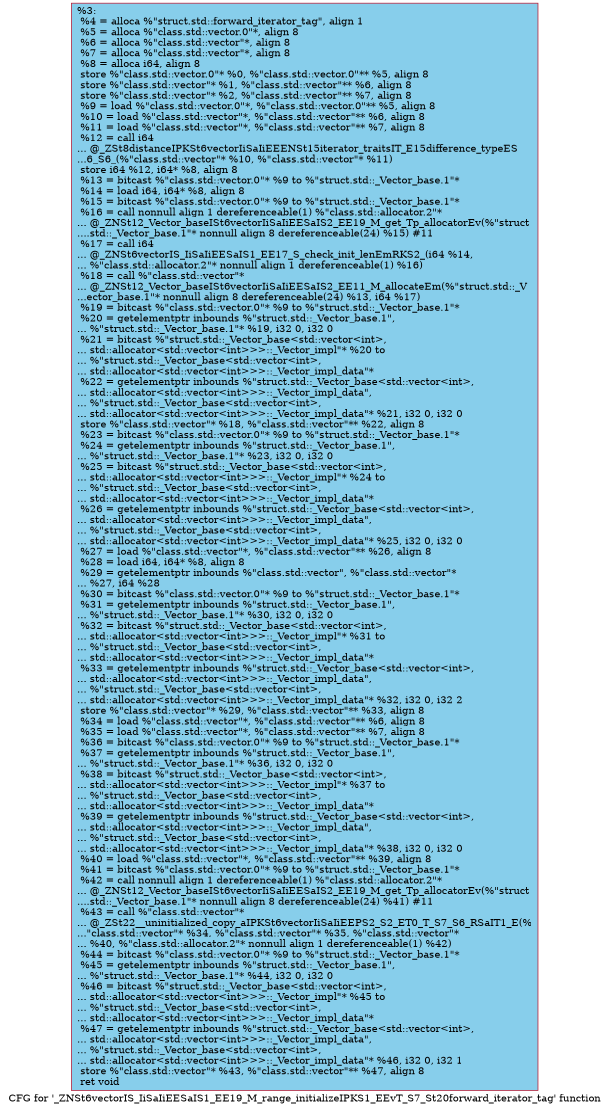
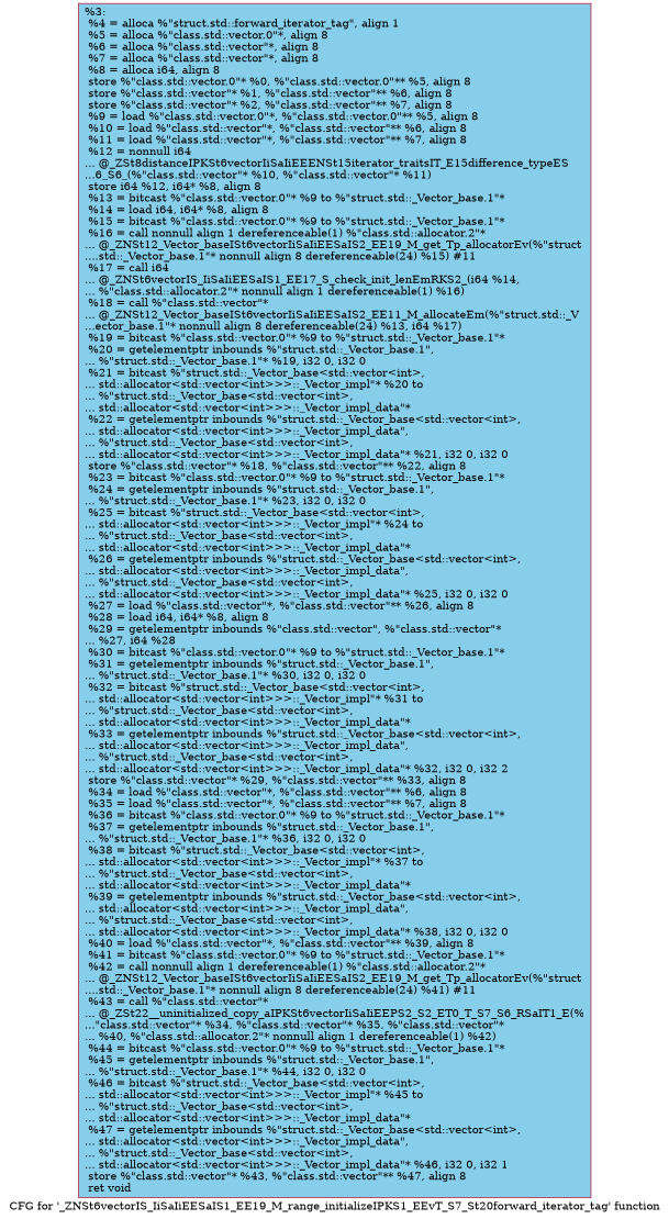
  digraph {
    label="CFG for '_ZNSt6vectorIS_IiSaIiEESaIS1_EE19_M_range_initializeIPKS1_EEvT_S7_St20forward_iterator_tag' function"
-   n1 [color="#b70d28ff" fillcolor=skyblue label="{%3:\l  %4 = alloca %\"struct.std::forward_iterator_tag\", align 1\l  %5 = alloca %\"class.std::vector.0\"*, align 8\l  %6 = alloca %\"class.std::vector\"*, align 8\l  %7 = alloca %\"class.std::vector\"*, align 8\l  %8 = alloca i64, align 8\l  store %\"class.std::vector.0\"* %0, %\"class.std::vector.0\"** %5, align 8\l  store %\"class.std::vector\"* %1, %\"class.std::vector\"** %6, align 8\l  store %\"class.std::vector\"* %2, %\"class.std::vector\"** %7, align 8\l  %9 = load %\"class.std::vector.0\"*, %\"class.std::vector.0\"** %5, align 8\l  %10 = load %\"class.std::vector\"*, %\"class.std::vector\"** %6, align 8\l  %11 = load %\"class.std::vector\"*, %\"class.std::vector\"** %7, align 8\l  %12 = call i64\l... @_ZSt8distanceIPKSt6vectorIiSaIiEEENSt15iterator_traitsIT_E15difference_typeES\l...6_S6_(%\"class.std::vector\"* %10, %\"class.std::vector\"* %11)\l  store i64 %12, i64* %8, align 8\l  %13 = bitcast %\"class.std::vector.0\"* %9 to %\"struct.std::_Vector_base.1\"*\l  %14 = load i64, i64* %8, align 8\l  %15 = bitcast %\"class.std::vector.0\"* %9 to %\"struct.std::_Vector_base.1\"*\l  %16 = call nonnull align 1 dereferenceable(1) %\"class.std::allocator.2\"*\l... @_ZNSt12_Vector_baseISt6vectorIiSaIiEESaIS2_EE19_M_get_Tp_allocatorEv(%\"struct\l....std::_Vector_base.1\"* nonnull align 8 dereferenceable(24) %15) #11\l  %17 = call i64\l... @_ZNSt6vectorIS_IiSaIiEESaIS1_EE17_S_check_init_lenEmRKS2_(i64 %14,\l... %\"class.std::allocator.2\"* nonnull align 1 dereferenceable(1) %16)\l  %18 = call %\"class.std::vector\"*\l... @_ZNSt12_Vector_baseISt6vectorIiSaIiEESaIS2_EE11_M_allocateEm(%\"struct.std::_V\l...ector_base.1\"* nonnull align 8 dereferenceable(24) %13, i64 %17)\l  %19 = bitcast %\"class.std::vector.0\"* %9 to %\"struct.std::_Vector_base.1\"*\l  %20 = getelementptr inbounds %\"struct.std::_Vector_base.1\",\l... %\"struct.std::_Vector_base.1\"* %19, i32 0, i32 0\l  %21 = bitcast %\"struct.std::_Vector_base\<std::vector\<int\>,\l... std::allocator\<std::vector\<int\>\>\>::_Vector_impl\"* %20 to\l... %\"struct.std::_Vector_base\<std::vector\<int\>,\l... std::allocator\<std::vector\<int\>\>\>::_Vector_impl_data\"*\l  %22 = getelementptr inbounds %\"struct.std::_Vector_base\<std::vector\<int\>,\l... std::allocator\<std::vector\<int\>\>\>::_Vector_impl_data\",\l... %\"struct.std::_Vector_base\<std::vector\<int\>,\l... std::allocator\<std::vector\<int\>\>\>::_Vector_impl_data\"* %21, i32 0, i32 0\l  store %\"class.std::vector\"* %18, %\"class.std::vector\"** %22, align 8\l  %23 = bitcast %\"class.std::vector.0\"* %9 to %\"struct.std::_Vector_base.1\"*\l  %24 = getelementptr inbounds %\"struct.std::_Vector_base.1\",\l... %\"struct.std::_Vector_base.1\"* %23, i32 0, i32 0\l  %25 = bitcast %\"struct.std::_Vector_base\<std::vector\<int\>,\l... std::allocator\<std::vector\<int\>\>\>::_Vector_impl\"* %24 to\l... %\"struct.std::_Vector_base\<std::vector\<int\>,\l... std::allocator\<std::vector\<int\>\>\>::_Vector_impl_data\"*\l  %26 = getelementptr inbounds %\"struct.std::_Vector_base\<std::vector\<int\>,\l... std::allocator\<std::vector\<int\>\>\>::_Vector_impl_data\",\l... %\"struct.std::_Vector_base\<std::vector\<int\>,\l... std::allocator\<std::vector\<int\>\>\>::_Vector_impl_data\"* %25, i32 0, i32 0\l  %27 = load %\"class.std::vector\"*, %\"class.std::vector\"** %26, align 8\l  %28 = load i64, i64* %8, align 8\l  %29 = getelementptr inbounds %\"class.std::vector\", %\"class.std::vector\"*\l... %27, i64 %28\l  %30 = bitcast %\"class.std::vector.0\"* %9 to %\"struct.std::_Vector_base.1\"*\l  %31 = getelementptr inbounds %\"struct.std::_Vector_base.1\",\l... %\"struct.std::_Vector_base.1\"* %30, i32 0, i32 0\l  %32 = bitcast %\"struct.std::_Vector_base\<std::vector\<int\>,\l... std::allocator\<std::vector\<int\>\>\>::_Vector_impl\"* %31 to\l... %\"struct.std::_Vector_base\<std::vector\<int\>,\l... std::allocator\<std::vector\<int\>\>\>::_Vector_impl_data\"*\l  %33 = getelementptr inbounds %\"struct.std::_Vector_base\<std::vector\<int\>,\l... std::allocator\<std::vector\<int\>\>\>::_Vector_impl_data\",\l... %\"struct.std::_Vector_base\<std::vector\<int\>,\l... std::allocator\<std::vector\<int\>\>\>::_Vector_impl_data\"* %32, i32 0, i32 2\l  store %\"class.std::vector\"* %29, %\"class.std::vector\"** %33, align 8\l  %34 = load %\"class.std::vector\"*, %\"class.std::vector\"** %6, align 8\l  %35 = load %\"class.std::vector\"*, %\"class.std::vector\"** %7, align 8\l  %36 = bitcast %\"class.std::vector.0\"* %9 to %\"struct.std::_Vector_base.1\"*\l  %37 = getelementptr inbounds %\"struct.std::_Vector_base.1\",\l... %\"struct.std::_Vector_base.1\"* %36, i32 0, i32 0\l  %38 = bitcast %\"struct.std::_Vector_base\<std::vector\<int\>,\l... std::allocator\<std::vector\<int\>\>\>::_Vector_impl\"* %37 to\l... %\"struct.std::_Vector_base\<std::vector\<int\>,\l... std::allocator\<std::vector\<int\>\>\>::_Vector_impl_data\"*\l  %39 = getelementptr inbounds %\"struct.std::_Vector_base\<std::vector\<int\>,\l... std::allocator\<std::vector\<int\>\>\>::_Vector_impl_data\",\l... %\"struct.std::_Vector_base\<std::vector\<int\>,\l... std::allocator\<std::vector\<int\>\>\>::_Vector_impl_data\"* %38, i32 0, i32 0\l  %40 = load %\"class.std::vector\"*, %\"class.std::vector\"** %39, align 8\l  %41 = bitcast %\"class.std::vector.0\"* %9 to %\"struct.std::_Vector_base.1\"*\l  %42 = call nonnull align 1 dereferenceable(1) %\"class.std::allocator.2\"*\l... @_ZNSt12_Vector_baseISt6vectorIiSaIiEESaIS2_EE19_M_get_Tp_allocatorEv(%\"struct\l....std::_Vector_base.1\"* nonnull align 8 dereferenceable(24) %41) #11\l  %43 = call %\"class.std::vector\"*\l... @_ZSt22__uninitialized_copy_aIPKSt6vectorIiSaIiEEPS2_S2_ET0_T_S7_S6_RSaIT1_E(%\l...\"class.std::vector\"* %34, %\"class.std::vector\"* %35, %\"class.std::vector\"*\l... %40, %\"class.std::allocator.2\"* nonnull align 1 dereferenceable(1) %42)\l  %44 = bitcast %\"class.std::vector.0\"* %9 to %\"struct.std::_Vector_base.1\"*\l  %45 = getelementptr inbounds %\"struct.std::_Vector_base.1\",\l... %\"struct.std::_Vector_base.1\"* %44, i32 0, i32 0\l  %46 = bitcast %\"struct.std::_Vector_base\<std::vector\<int\>,\l... std::allocator\<std::vector\<int\>\>\>::_Vector_impl\"* %45 to\l... %\"struct.std::_Vector_base\<std::vector\<int\>,\l... std::allocator\<std::vector\<int\>\>\>::_Vector_impl_data\"*\l  %47 = getelementptr inbounds %\"struct.std::_Vector_base\<std::vector\<int\>,\l... std::allocator\<std::vector\<int\>\>\>::_Vector_impl_data\",\l... %\"struct.std::_Vector_base\<std::vector\<int\>,\l... std::allocator\<std::vector\<int\>\>\>::_Vector_impl_data\"* %46, i32 0, i32 1\l  store %\"class.std::vector\"* %43, %\"class.std::vector\"** %47, align 8\l  ret void\l}" shape=record style=filled]
+   n1 [color="#b70d28ff" fillcolor=skyblue label="{%3:\l  %4 = alloca %\"struct.std::forward_iterator_tag\", align 1\l  %5 = alloca %\"class.std::vector.0\"*, align 8\l  %6 = alloca %\"class.std::vector\"*, align 8\l  %7 = alloca %\"class.std::vector\"*, align 8\l  %8 = alloca i64, align 8\l  store %\"class.std::vector.0\"* %0, %\"class.std::vector.0\"** %5, align 8\l  store %\"class.std::vector\"* %1, %\"class.std::vector\"** %6, align 8\l  store %\"class.std::vector\"* %2, %\"class.std::vector\"** %7, align 8\l  %9 = load %\"class.std::vector.0\"*, %\"class.std::vector.0\"** %5, align 8\l  %10 = load %\"class.std::vector\"*, %\"class.std::vector\"** %6, align 8\l  %11 = load %\"class.std::vector\"*, %\"class.std::vector\"** %7, align 8\l  %12 = nonnull i64\l... @_ZSt8distanceIPKSt6vectorIiSaIiEEENSt15iterator_traitsIT_E15difference_typeES\l...6_S6_(%\"class.std::vector\"* %10, %\"class.std::vector\"* %11)\l  store i64 %12, i64* %8, align 8\l  %13 = bitcast %\"class.std::vector.0\"* %9 to %\"struct.std::_Vector_base.1\"*\l  %14 = load i64, i64* %8, align 8\l  %15 = bitcast %\"class.std::vector.0\"* %9 to %\"struct.std::_Vector_base.1\"*\l  %16 = call nonnull align 1 dereferenceable(1) %\"class.std::allocator.2\"*\l... @_ZNSt12_Vector_baseISt6vectorIiSaIiEESaIS2_EE19_M_get_Tp_allocatorEv(%\"struct\l....std::_Vector_base.1\"* nonnull align 8 dereferenceable(24) %15) #11\l  %17 = call i64\l... @_ZNSt6vectorIS_IiSaIiEESaIS1_EE17_S_check_init_lenEmRKS2_(i64 %14,\l... %\"class.std::allocator.2\"* nonnull align 1 dereferenceable(1) %16)\l  %18 = call %\"class.std::vector\"*\l... @_ZNSt12_Vector_baseISt6vectorIiSaIiEESaIS2_EE11_M_allocateEm(%\"struct.std::_V\l...ector_base.1\"* nonnull align 8 dereferenceable(24) %13, i64 %17)\l  %19 = bitcast %\"class.std::vector.0\"* %9 to %\"struct.std::_Vector_base.1\"*\l  %20 = getelementptr inbounds %\"struct.std::_Vector_base.1\",\l... %\"struct.std::_Vector_base.1\"* %19, i32 0, i32 0\l  %21 = bitcast %\"struct.std::_Vector_base\<std::vector\<int\>,\l... std::allocator\<std::vector\<int\>\>\>::_Vector_impl\"* %20 to\l... %\"struct.std::_Vector_base\<std::vector\<int\>,\l... std::allocator\<std::vector\<int\>\>\>::_Vector_impl_data\"*\l  %22 = getelementptr inbounds %\"struct.std::_Vector_base\<std::vector\<int\>,\l... std::allocator\<std::vector\<int\>\>\>::_Vector_impl_data\",\l... %\"struct.std::_Vector_base\<std::vector\<int\>,\l... std::allocator\<std::vector\<int\>\>\>::_Vector_impl_data\"* %21, i32 0, i32 0\l  store %\"class.std::vector\"* %18, %\"class.std::vector\"** %22, align 8\l  %23 = bitcast %\"class.std::vector.0\"* %9 to %\"struct.std::_Vector_base.1\"*\l  %24 = getelementptr inbounds %\"struct.std::_Vector_base.1\",\l... %\"struct.std::_Vector_base.1\"* %23, i32 0, i32 0\l  %25 = bitcast %\"struct.std::_Vector_base\<std::vector\<int\>,\l... std::allocator\<std::vector\<int\>\>\>::_Vector_impl\"* %24 to\l... %\"struct.std::_Vector_base\<std::vector\<int\>,\l... std::allocator\<std::vector\<int\>\>\>::_Vector_impl_data\"*\l  %26 = getelementptr inbounds %\"struct.std::_Vector_base\<std::vector\<int\>,\l... std::allocator\<std::vector\<int\>\>\>::_Vector_impl_data\",\l... %\"struct.std::_Vector_base\<std::vector\<int\>,\l... std::allocator\<std::vector\<int\>\>\>::_Vector_impl_data\"* %25, i32 0, i32 0\l  %27 = load %\"class.std::vector\"*, %\"class.std::vector\"** %26, align 8\l  %28 = load i64, i64* %8, align 8\l  %29 = getelementptr inbounds %\"class.std::vector\", %\"class.std::vector\"*\l... %27, i64 %28\l  %30 = bitcast %\"class.std::vector.0\"* %9 to %\"struct.std::_Vector_base.1\"*\l  %31 = getelementptr inbounds %\"struct.std::_Vector_base.1\",\l... %\"struct.std::_Vector_base.1\"* %30, i32 0, i32 0\l  %32 = bitcast %\"struct.std::_Vector_base\<std::vector\<int\>,\l... std::allocator\<std::vector\<int\>\>\>::_Vector_impl\"* %31 to\l... %\"struct.std::_Vector_base\<std::vector\<int\>,\l... std::allocator\<std::vector\<int\>\>\>::_Vector_impl_data\"*\l  %33 = getelementptr inbounds %\"struct.std::_Vector_base\<std::vector\<int\>,\l... std::allocator\<std::vector\<int\>\>\>::_Vector_impl_data\",\l... %\"struct.std::_Vector_base\<std::vector\<int\>,\l... std::allocator\<std::vector\<int\>\>\>::_Vector_impl_data\"* %32, i32 0, i32 2\l  store %\"class.std::vector\"* %29, %\"class.std::vector\"** %33, align 8\l  %34 = load %\"class.std::vector\"*, %\"class.std::vector\"** %6, align 8\l  %35 = load %\"class.std::vector\"*, %\"class.std::vector\"** %7, align 8\l  %36 = bitcast %\"class.std::vector.0\"* %9 to %\"struct.std::_Vector_base.1\"*\l  %37 = getelementptr inbounds %\"struct.std::_Vector_base.1\",\l... %\"struct.std::_Vector_base.1\"* %36, i32 0, i32 0\l  %38 = bitcast %\"struct.std::_Vector_base\<std::vector\<int\>,\l... std::allocator\<std::vector\<int\>\>\>::_Vector_impl\"* %37 to\l... %\"struct.std::_Vector_base\<std::vector\<int\>,\l... std::allocator\<std::vector\<int\>\>\>::_Vector_impl_data\"*\l  %39 = getelementptr inbounds %\"struct.std::_Vector_base\<std::vector\<int\>,\l... std::allocator\<std::vector\<int\>\>\>::_Vector_impl_data\",\l... %\"struct.std::_Vector_base\<std::vector\<int\>,\l... std::allocator\<std::vector\<int\>\>\>::_Vector_impl_data\"* %38, i32 0, i32 0\l  %40 = load %\"class.std::vector\"*, %\"class.std::vector\"** %39, align 8\l  %41 = bitcast %\"class.std::vector.0\"* %9 to %\"struct.std::_Vector_base.1\"*\l  %42 = call nonnull align 1 dereferenceable(1) %\"class.std::allocator.2\"*\l... @_ZNSt12_Vector_baseISt6vectorIiSaIiEESaIS2_EE19_M_get_Tp_allocatorEv(%\"struct\l....std::_Vector_base.1\"* nonnull align 8 dereferenceable(24) %41) #11\l  %43 = call %\"class.std::vector\"*\l... @_ZSt22__uninitialized_copy_aIPKSt6vectorIiSaIiEEPS2_S2_ET0_T_S7_S6_RSaIT1_E(%\l...\"class.std::vector\"* %34, %\"class.std::vector\"* %35, %\"class.std::vector\"*\l... %40, %\"class.std::allocator.2\"* nonnull align 1 dereferenceable(1) %42)\l  %44 = bitcast %\"class.std::vector.0\"* %9 to %\"struct.std::_Vector_base.1\"*\l  %45 = getelementptr inbounds %\"struct.std::_Vector_base.1\",\l... %\"struct.std::_Vector_base.1\"* %44, i32 0, i32 0\l  %46 = bitcast %\"struct.std::_Vector_base\<std::vector\<int\>,\l... std::allocator\<std::vector\<int\>\>\>::_Vector_impl\"* %45 to\l... %\"struct.std::_Vector_base\<std::vector\<int\>,\l... std::allocator\<std::vector\<int\>\>\>::_Vector_impl_data\"*\l  %47 = getelementptr inbounds %\"struct.std::_Vector_base\<std::vector\<int\>,\l... std::allocator\<std::vector\<int\>\>\>::_Vector_impl_data\",\l... %\"struct.std::_Vector_base\<std::vector\<int\>,\l... std::allocator\<std::vector\<int\>\>\>::_Vector_impl_data\"* %46, i32 0, i32 1\l  store %\"class.std::vector\"* %43, %\"class.std::vector\"** %47, align 8\l  ret void\l}" shape=record style=filled]
  }
